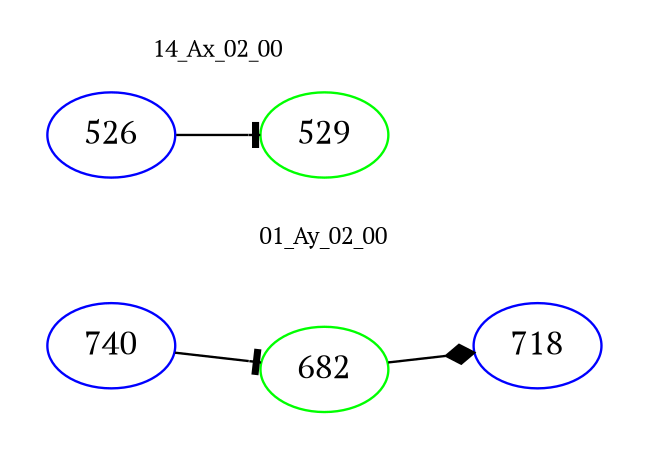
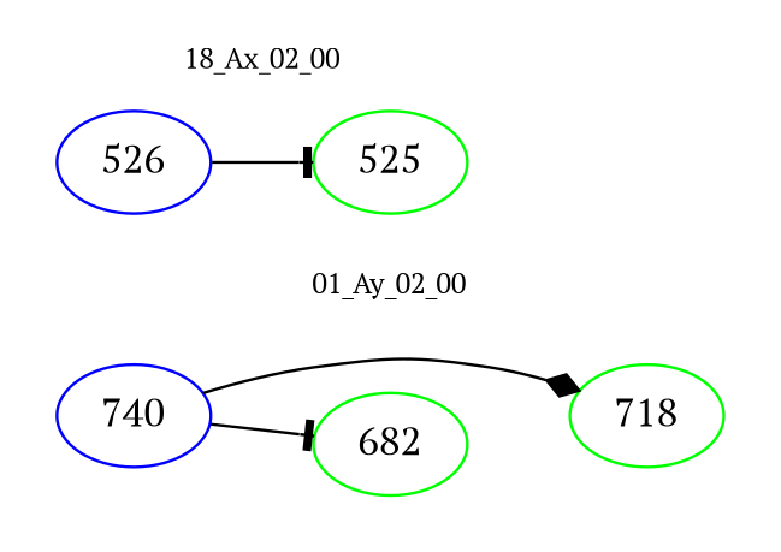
  digraph {
    fontname="PT Serif"
    rankdir=LR
    node [color=blue fontname="PT Serif"]
    edge [arrowhead=tee color=black fontname="PT Serif"]
    n1 [label=740]
    n2 [color=green label=682]
-   n3 [label=718]
+   n3 [color=green label=718]
    n4 [label=526]
-   n5 [color=green label=529]
+   n5 [color=green label=525]
    subgraph cluster_1 {
      color=white
      fontsize=10
      label="01_Ay_02_00"
      n1
      n2
      n3
    }
    subgraph cluster_2 {
      color=white
      fontsize=10
-     label="14_Ax_02_00"
+     label="18_Ax_02_00"
      n4
      n5
    }
    n1 -> n2
-   n2 -> n3 [arrowhead=diamond]
+   n1 -> n3 [arrowhead=diamond]
    n4 -> n5
  }
